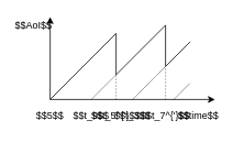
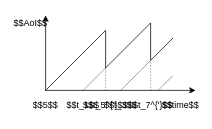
  <mxCell id="0" />
  <mxCell id="1" parent="0" />
  <mxCell id="2" value="" style="endArrow=classic;html=1;strokeWidth=1;" parent="1" edge="1"><mxGeometry width="50" height="50" relative="1" as="geometry"><mxPoint x="60" y="120" as="sourcePoint" /><mxPoint x="60" y="20" as="targetPoint" /></mxGeometry></mxCell>
  <mxCell id="3" value="" style="endArrow=classic;html=1;strokeWidth=1;" parent="1" edge="1"><mxGeometry width="50" height="50" relative="1" as="geometry"><mxPoint x="60" y="120" as="sourcePoint" /><mxPoint x="260" y="120" as="targetPoint" /></mxGeometry></mxCell>
  <mxCell id="4" value="" style="endArrow=none;html=1;strokeWidth=1;" parent="1" edge="1"><mxGeometry width="50" height="50" relative="1" as="geometry"><mxPoint x="60" y="120" as="sourcePoint" /><mxPoint x="140" y="40" as="targetPoint" /></mxGeometry></mxCell>
  <mxCell id="5" value="" style="endArrow=none;dashed=1;html=1;dashPattern=1 1;strokeWidth=1;" parent="1" edge="1"><mxGeometry width="50" height="50" relative="1" as="geometry"><mxPoint x="110" y="120" as="sourcePoint" /><mxPoint x="140" y="90" as="targetPoint" /></mxGeometry></mxCell>
  <mxCell id="6" value="" style="endArrow=none;html=1;strokeWidth=1;" parent="1" edge="1"><mxGeometry width="50" height="50" relative="1" as="geometry"><mxPoint x="140" y="90" as="sourcePoint" /><mxPoint x="140" y="40" as="targetPoint" /></mxGeometry></mxCell>
  <mxCell id="7" value="" style="endArrow=none;dashed=1;html=1;dashPattern=1 3;strokeWidth=1;" parent="1" edge="1"><mxGeometry width="50" height="50" relative="1" as="geometry"><mxPoint x="140" y="120" as="sourcePoint" /><mxPoint x="140" y="90" as="targetPoint" /></mxGeometry></mxCell>
  <mxCell id="8" value="" style="endArrow=none;html=1;strokeWidth=1;" parent="1" edge="1"><mxGeometry width="50" height="50" relative="1" as="geometry"><mxPoint x="140" y="90" as="sourcePoint" /><mxPoint x="200" y="30" as="targetPoint" /></mxGeometry></mxCell>
  <mxCell id="9" value="" style="endArrow=none;dashed=1;html=1;dashPattern=1 1;strokeWidth=1;" parent="1" edge="1"><mxGeometry width="50" height="50" relative="1" as="geometry"><mxPoint x="160" y="120" as="sourcePoint" /><mxPoint x="200" y="80" as="targetPoint" /></mxGeometry></mxCell>
  <mxCell id="10" value="" style="endArrow=none;html=1;strokeWidth=1;" parent="1" edge="1"><mxGeometry width="50" height="50" relative="1" as="geometry"><mxPoint x="200" y="80" as="sourcePoint" /><mxPoint x="200" y="30" as="targetPoint" /></mxGeometry></mxCell>
  <mxCell id="11" value="" style="endArrow=none;html=1;strokeWidth=1;" parent="1" edge="1"><mxGeometry width="50" height="50" relative="1" as="geometry"><mxPoint x="200" y="80" as="sourcePoint" /><mxPoint x="230" y="50" as="targetPoint" /></mxGeometry></mxCell>
  <mxCell id="12" value="" style="endArrow=none;dashed=1;html=1;dashPattern=1 3;strokeWidth=1;" parent="1" edge="1"><mxGeometry width="50" height="50" relative="1" as="geometry"><mxPoint x="200" y="120" as="sourcePoint" /><mxPoint x="200" y="80" as="targetPoint" /></mxGeometry></mxCell>
  <mxCell id="13" value="" style="endArrow=none;dashed=1;html=1;dashPattern=1 1;strokeWidth=1;" parent="1" edge="1"><mxGeometry width="50" height="50" relative="1" as="geometry"><mxPoint x="210" y="120" as="sourcePoint" /><mxPoint x="230" y="100" as="targetPoint" /></mxGeometry></mxCell>
  <mxCell id="14" value="$$AoI$$" style="text;html=1;strokeColor=none;fillColor=none;align=center;verticalAlign=middle;whiteSpace=wrap;rounded=0;strokeWidth=1;" parent="1" vertex="1"><mxGeometry y="20" width="40" height="20" as="geometry" x="20" /></mxCell>
  <mxCell id="15" value="$$time$$" style="text;html=1;strokeColor=none;fillColor=none;align=center;verticalAlign=middle;whiteSpace=wrap;rounded=0;strokeWidth=1;" parent="1" vertex="1"><mxGeometry x="220" y="130" width="40" height="20" as="geometry" /></mxCell>
  <mxCell id="16" value="$$5$$" style="text;html=1;strokeColor=none;fillColor=none;align=center;verticalAlign=middle;whiteSpace=wrap;rounded=0;strokeWidth=1;" parent="1" vertex="1"><mxGeometry x="40" y="130" width="40" height="20" as="geometry" /></mxCell>
- <mxCell id="17" value="$$t_9$$" style="text;html=1;strokeColor=none;fillColor=none;align=center;verticalAlign=middle;whiteSpace=wrap;rounded=0;strokeWidth=1;" parent="1" vertex="1"><mxGeometry x="90" y="130" width="40" height="20" as="geometry" /></mxCell>
+ <mxCell id="17" value="$$t_1$$" style="text;html=1;strokeColor=none;fillColor=none;align=center;verticalAlign=middle;whiteSpace=wrap;rounded=0;strokeWidth=1;" parent="1" vertex="1"><mxGeometry x="90" y="130" width="40" height="20" as="geometry" /></mxCell>
  <mxCell id="18" value="$$t_5^{'}$$" style="text;html=1;strokeColor=none;fillColor=none;align=center;verticalAlign=middle;whiteSpace=wrap;rounded=0;strokeWidth=1;" parent="1" vertex="1"><mxGeometry x="120" y="130" width="40" height="20" as="geometry" /></mxCell>
  <mxCell id="19" value="$$t_3$$" style="text;html=1;strokeColor=none;fillColor=none;align=center;verticalAlign=middle;whiteSpace=wrap;rounded=0;strokeWidth=1;" parent="1" vertex="1"><mxGeometry x="140" y="130" width="40" height="20" as="geometry" /></mxCell>
  <mxCell id="20" value="$$t_7^{'}$$" style="text;html=1;strokeColor=none;fillColor=none;align=center;verticalAlign=middle;whiteSpace=wrap;rounded=0;strokeWidth=1;" parent="1" vertex="1"><mxGeometry x="180" y="130" width="40" height="20" as="geometry" /></mxCell>
